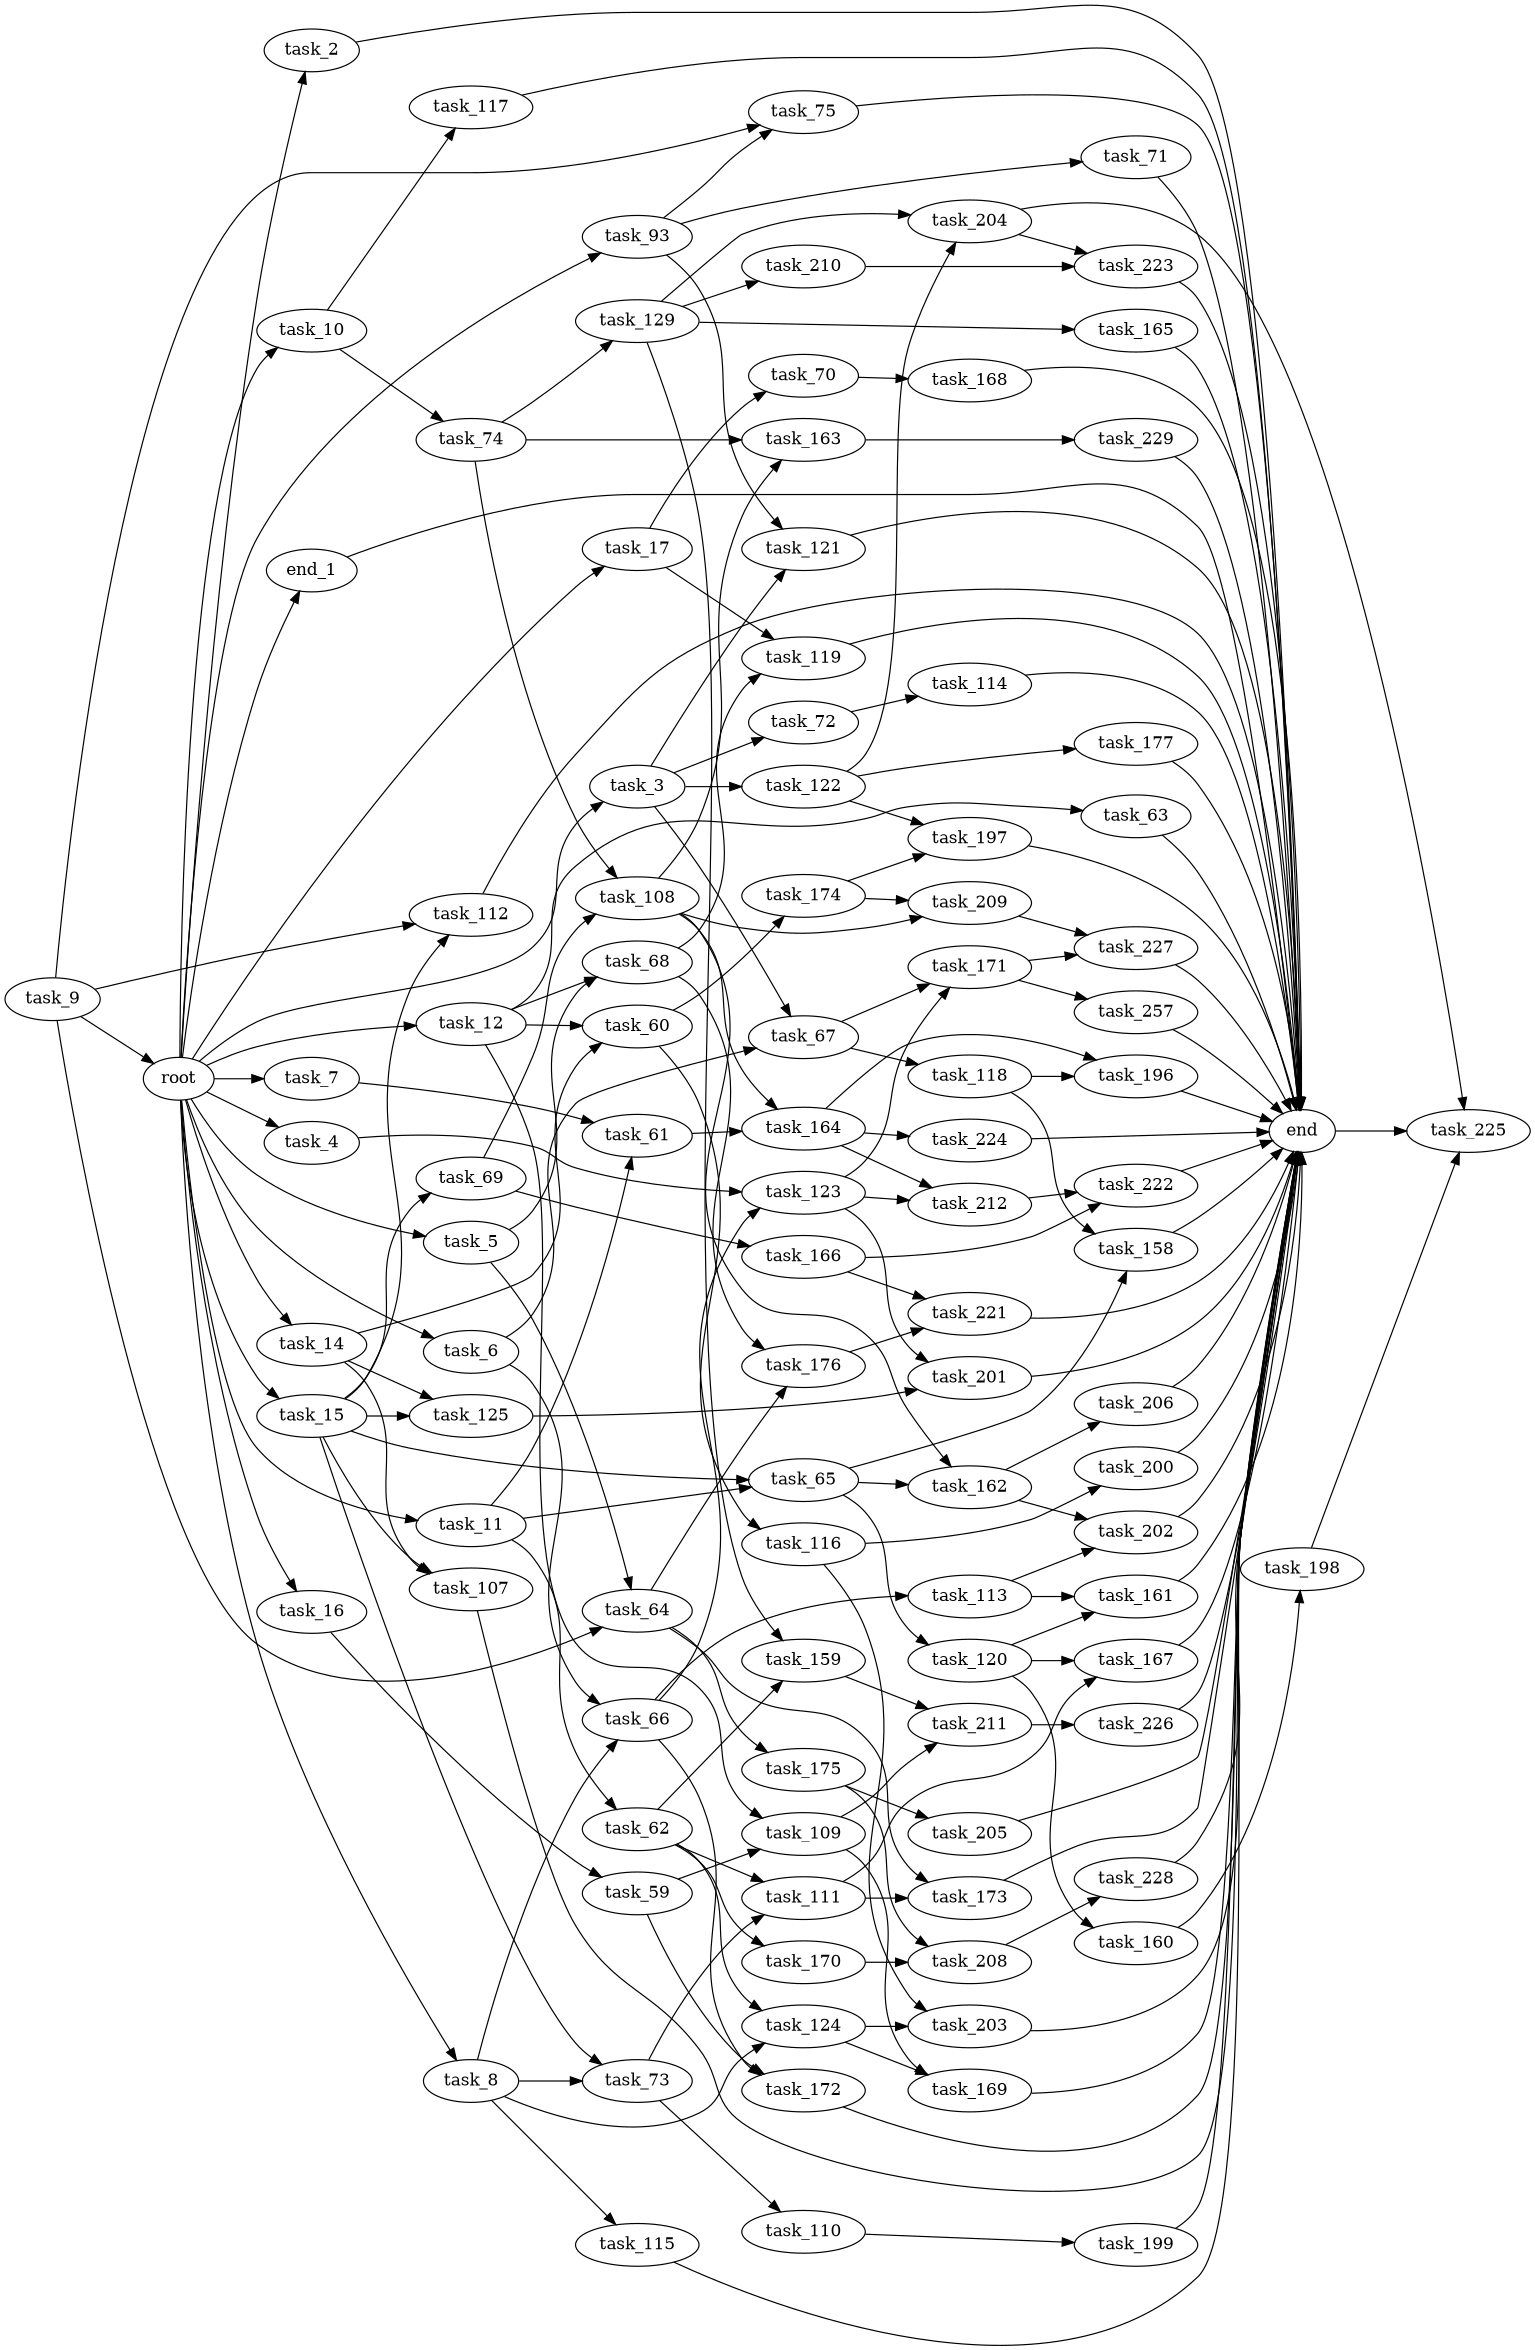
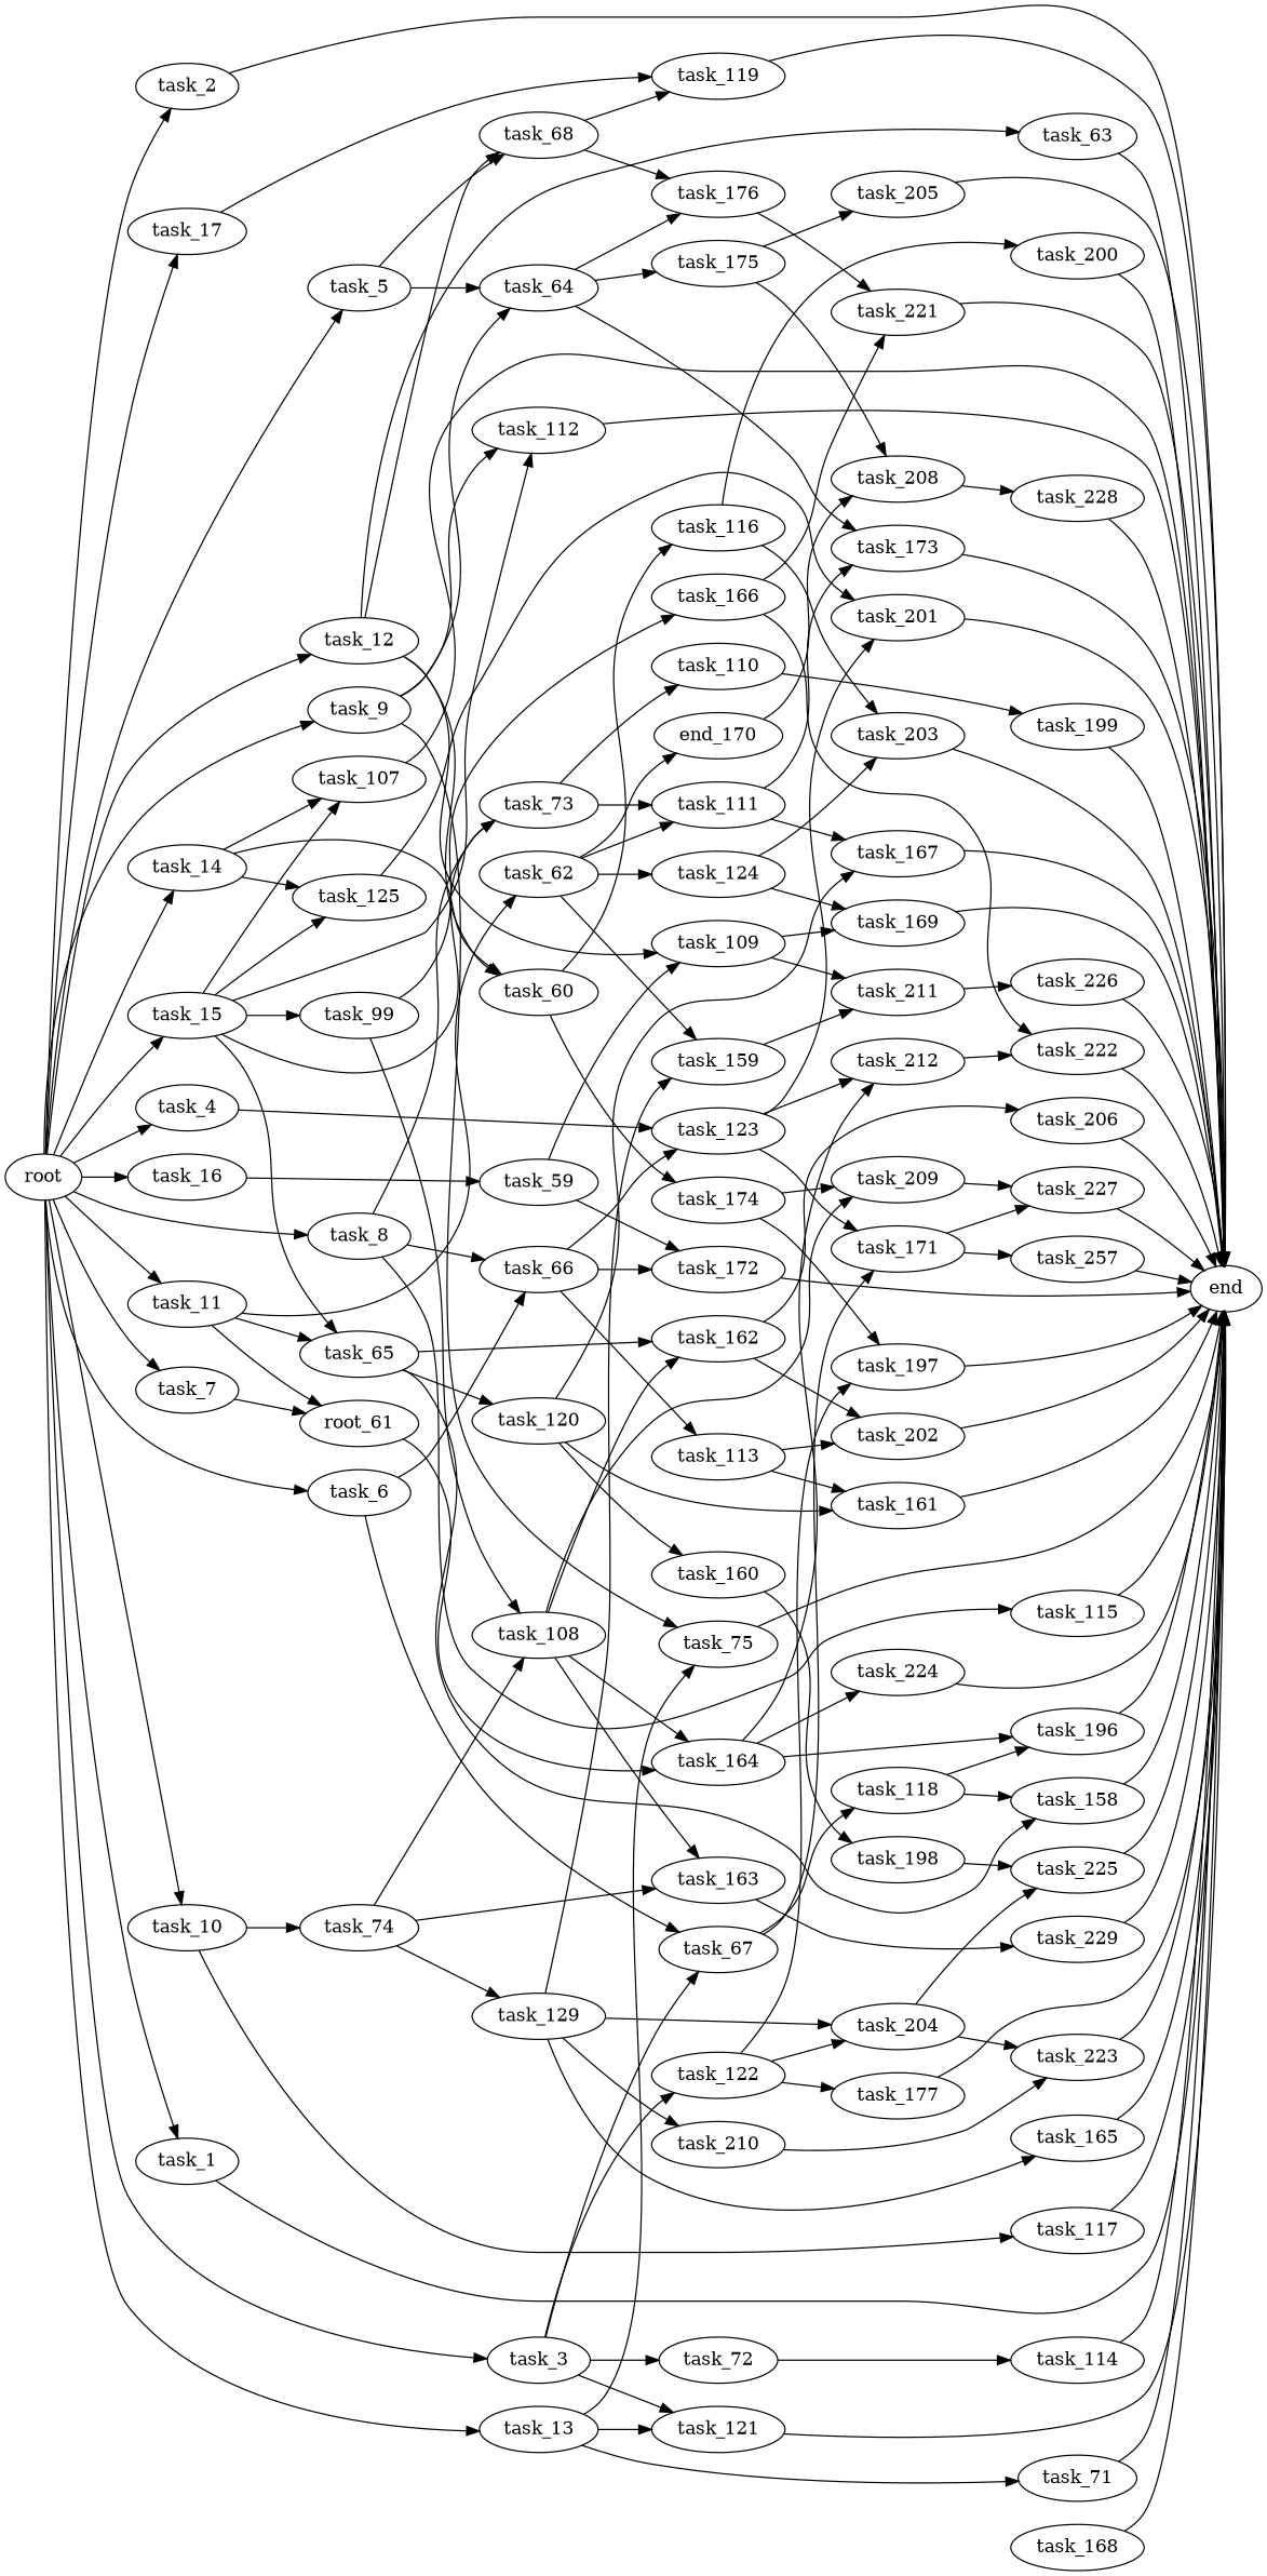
  digraph {
    rankdir=LR
    task_67
    task_171
    task_118
    n4 [label=task_257]
    task_227
    task_196
    task_158
    task_12
    task_63
    task_60
    task_109
    task_68
    end
    task_116
    task_174
    task_211
    task_169
    task_119
    task_176
    task_201
    task_5
    task_64
    task_175
    task_173
    task_162
    task_206
    task_202
    task_164
    task_212
    task_224
    task_222
    task_226
    task_17
-   task_70
    task_168
    task_229
    task_2
    task_121
    task_161
    task_166
    task_221
    task_208
    task_205
    task_228
    task_200
    task_203
    task_197
    task_209
    task_15
-   task_69
+   task_69 [label=task_99]
    task_112
    task_65
    task_125
    task_73
    task_107
    task_108
    task_120
    task_111
    task_110
    task_163
    task_11
    task_62
-   task_61
+   task_61 [label=root_61]
    task_124
    task_159
-   task_170
+   task_170 [label=end_170]
    task_71
    task_167
    task_165
    task_117
    root
    task_8
-   task_1 [label=end_1]
+   task_1
    task_3
    task_7
    task_9
    task_4
    task_16
    task_6
-   task_13 [label=task_93]
+   task_13
    task_10
    task_14
    task_66
    task_115
    task_72
    task_122
    task_75
    task_123
    task_59
    task_74
    task_114
    task_223
    n93 [label=task_129]
    task_204
    task_210
    task_113
    task_172
    task_177
    task_225
    task_160
    task_198
    task_199
    task_67 -> task_171
    task_67 -> task_118
    task_171 -> n4
    task_171 -> task_227
    task_118 -> task_196
    task_118 -> task_158
    n4 -> end
    task_227 -> end
    task_196 -> end
    task_158 -> end
    task_12 -> task_63
    task_12 -> task_60
    task_12 -> task_109
    task_12 -> task_68
    task_63 -> end
    task_60 -> task_116
    task_60 -> task_174
    task_109 -> task_211
    task_109 -> task_169
    task_68 -> task_119
    task_68 -> task_176
    task_116 -> task_200
    task_116 -> task_203
    task_174 -> task_197
    task_174 -> task_209
    task_211 -> task_226
    task_169 -> end
    task_119 -> end
    task_176 -> task_221
    task_201 -> end
    task_5 -> task_68
    task_5 -> task_64
    task_64 -> task_176
    task_64 -> task_175
    task_64 -> task_173
    task_175 -> task_208
    task_175 -> task_205
    task_173 -> end
    task_162 -> task_206
    task_162 -> task_202
    task_206 -> end
    task_202 -> end
    task_164 -> task_196
    task_164 -> task_212
    task_164 -> task_224
    task_212 -> task_222
    task_224 -> end
    task_222 -> end
    task_226 -> end
    task_17 -> task_119
-   task_17 -> task_70
-   task_70 -> task_168
    task_168 -> end
    task_229 -> end
    task_2 -> end
    task_121 -> end
    task_161 -> end
    task_166 -> task_222
    task_166 -> task_221
    task_221 -> end
    task_208 -> task_228
    task_205 -> end
    task_228 -> end
    task_200 -> end
    task_203 -> end
    task_197 -> end
    task_209 -> task_227
    task_15 -> task_69
    task_15 -> task_112
    task_15 -> task_65
    task_15 -> task_125
    task_15 -> task_73
    task_15 -> task_107
    task_69 -> task_166
    task_69 -> task_108
    task_112 -> end
    task_65 -> task_158
    task_65 -> task_162
    task_65 -> task_120
    task_125 -> task_201
    task_73 -> task_111
    task_73 -> task_110
    task_107 -> end
    task_108 -> task_162
    task_108 -> task_164
    task_108 -> task_209
    task_108 -> task_163
    task_120 -> task_161
    task_120 -> task_167
    task_120 -> task_160
    task_111 -> task_173
    task_111 -> task_167
    task_110 -> task_199
    task_163 -> task_229
    task_11 -> task_65
    task_11 -> task_62
    task_11 -> task_61
    task_62 -> task_111
    task_62 -> task_124
    task_62 -> task_159
    task_62 -> task_170
    task_61 -> task_164
    task_124 -> task_169
    task_124 -> task_203
    task_159 -> task_211
    task_170 -> task_208
    task_71 -> end
    task_167 -> end
    task_165 -> end
    task_117 -> end
    root -> task_12
    root -> task_5
    root -> task_17
    root -> task_2
    root -> task_15
    root -> task_11
    root -> task_8
    root -> task_1
    root -> task_3
    root -> task_7
-   task_9 -> root
+   root -> task_9
    root -> task_4
    root -> task_16
    root -> task_6
    root -> task_13
    root -> task_10
    root -> task_14
    task_8 -> task_73
-   task_8 -> task_124
    task_8 -> task_66
    task_8 -> task_115
    task_1 -> end
    task_3 -> task_67
    task_3 -> task_121
    task_3 -> task_72
    task_3 -> task_122
    task_7 -> task_61
    task_9 -> task_64
    task_9 -> task_112
    task_9 -> task_75
    task_4 -> task_123
    task_16 -> task_59
    task_6 -> task_67
    task_6 -> task_66
    task_13 -> task_121
    task_13 -> task_71
    task_13 -> task_75
    task_10 -> task_117
    task_10 -> task_74
    task_14 -> task_60
    task_14 -> task_125
    task_14 -> task_107
    task_66 -> task_123
    task_66 -> task_113
    task_66 -> task_172
    task_115 -> end
    task_72 -> task_114
    task_122 -> task_197
    task_122 -> task_204
    task_122 -> task_177
    task_75 -> end
    task_123 -> task_171
    task_123 -> task_201
    task_123 -> task_212
    task_59 -> task_109
    task_59 -> task_172
    task_74 -> task_108
    task_74 -> task_163
    task_74 -> n93
    task_114 -> end
    task_223 -> end
    n93 -> task_159
    n93 -> task_165
    n93 -> task_204
    n93 -> task_210
    task_204 -> task_223
    task_204 -> task_225
    task_210 -> task_223
    task_113 -> task_202
    task_113 -> task_161
    task_172 -> end
    task_177 -> end
-   end -> task_225
+   task_225 -> end
    task_160 -> task_198
    task_198 -> task_225
    task_199 -> end
  }
